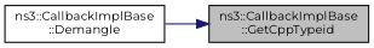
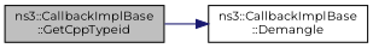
  digraph {
    rankdir=LR
    fontname=Montserrat
    node [color=black fontname=Montserrat fontsize=10 shape=record style=filled]
    n1 [fillcolor=grey75 fontcolor=black height=0.2 label="ns3::CallbackImplBase\l::GetCppTypeid" width=0.4]
    n2 [fillcolor=white height=0.2 label="ns3::CallbackImplBase\l::Demangle" width=0.4]
-   n2 -> n1 [color=midnightblue fontname=Montserrat fontsize=10 labelfontname=Helvetica labelfontsize=10 style=solid]
+   n1 -> n2 [color=midnightblue fontname=Montserrat fontsize=10 labelfontname=Helvetica labelfontsize=10 style=solid]
  }
